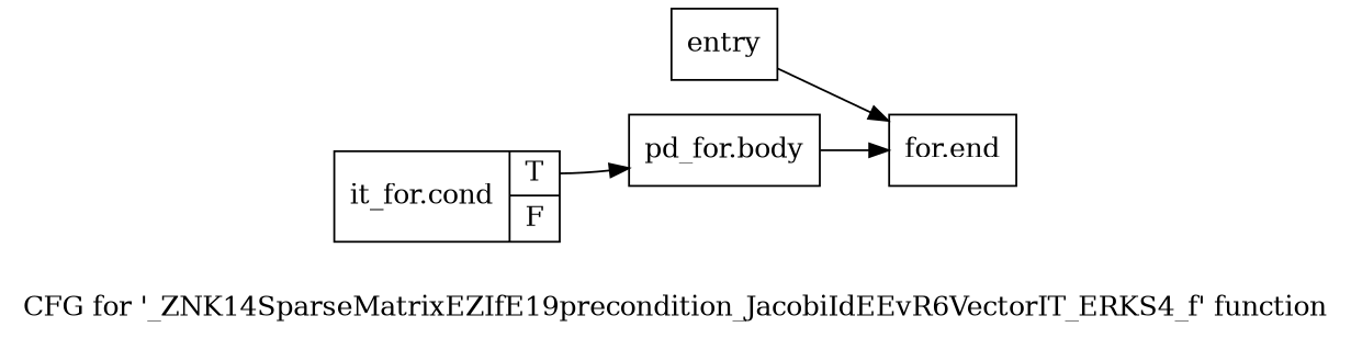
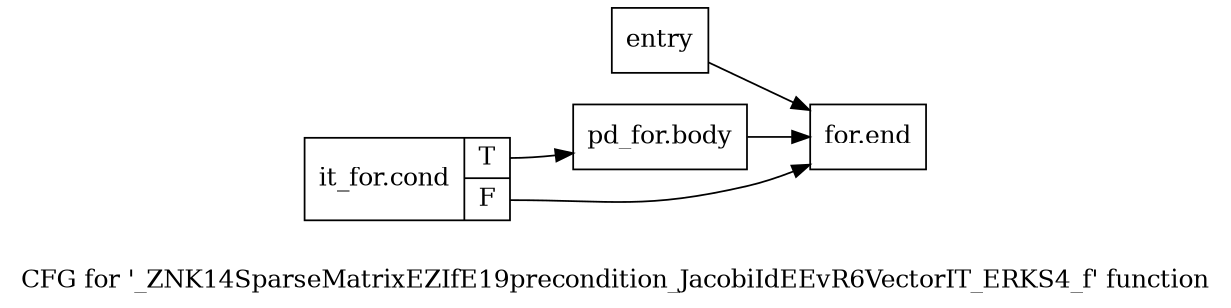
  digraph {
    label="CFG for '_ZNK14SparseMatrixEZIfE19precondition_JacobiIdEEvR6VectorIT_ERKS4_f' function"
    rankdir=LR
    node [shape=record]
    n1 [label="{entry}"]
    n2 [label="{for.end}"]
    n3 [label="{it_for.cond|{<s0>T|<s1>F}}"]
    n4 [label="{pd_for.body}"]
    n1 -> n2
+   n3 -> n2 [tailport=s1]
    n3 -> n4 [tailport=s0]
    n4 -> n2
  }
